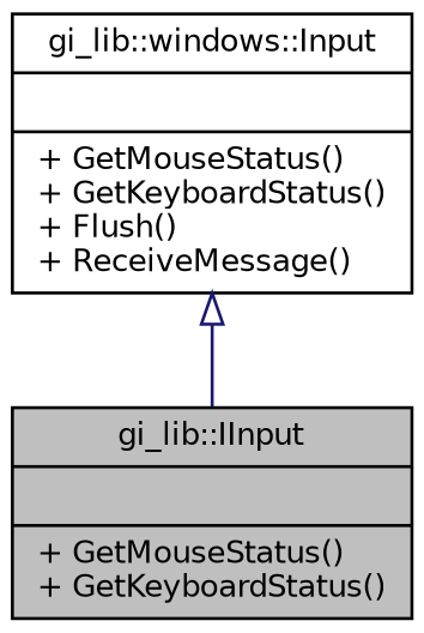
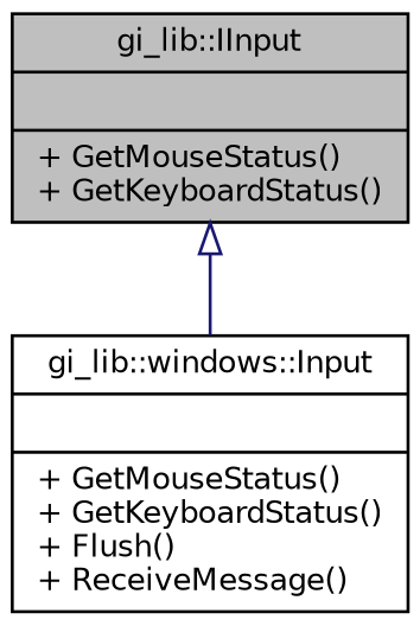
  digraph {
    fontname="DejaVu Sans"
    node [color=black fontname="DejaVu Sans" fontsize=10 shape=record style=filled]
    n1 [fillcolor=grey75 fontcolor=black height=0.2 label="{gi_lib::IInput\n||+ GetMouseStatus()\l+ GetKeyboardStatus()\l}" width=0.4]
    n2 [fillcolor=white height=0.2 label="{gi_lib::windows::Input\n||+ GetMouseStatus()\l+ GetKeyboardStatus()\l+ Flush()\l+ ReceiveMessage()\l}" width=0.4]
-   n2 -> n1 [arrowtail=onormal color=midnightblue dir=back fontname="DejaVu Sans" fontsize=10 labelfontname=Helvetica labelfontsize=10 style=solid]
+   n1 -> n2 [arrowtail=onormal color=midnightblue dir=back fontname="DejaVu Sans" fontsize=10 labelfontname=Helvetica labelfontsize=10 style=solid]
  }
